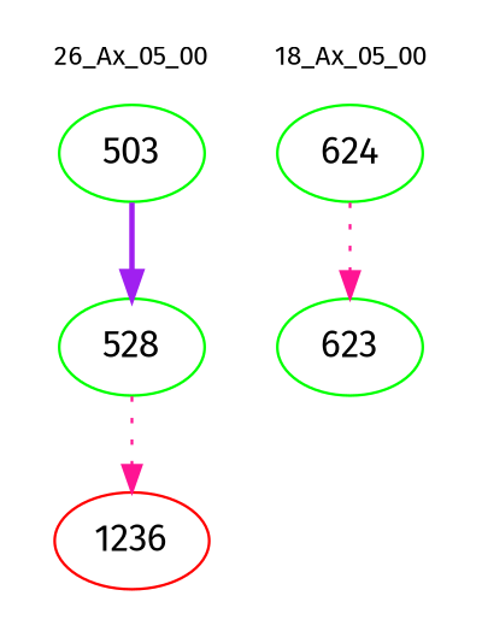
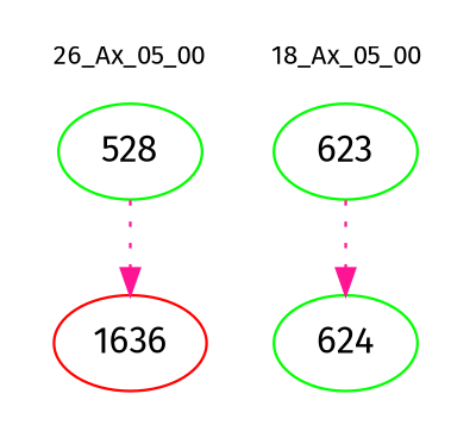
  digraph {
    fontname="Fira Sans"
    node [color=green fontname="Fira Sans"]
    edge [color=deeppink fontname="Fira Sans" style=dotted]
-   n1 [label=503]
    n2 [label=528]
-   n3 [color=red label=1236]
+   n3 [color=red label=1636]
    n4 [label=624]
    n5 [label=623]
    subgraph cluster_1 {
      color=white
      fontsize=10
      label="26_Ax_05_00"
-     n1
      n2
      n3
    }
    subgraph cluster_2 {
      color=white
      fontsize=10
      label="18_Ax_05_00"
      n4
      n5
    }
-   n1 -> n2 [color=purple style=bold]
    n2 -> n3
-   n4 -> n5
+   n5 -> n4
  }
